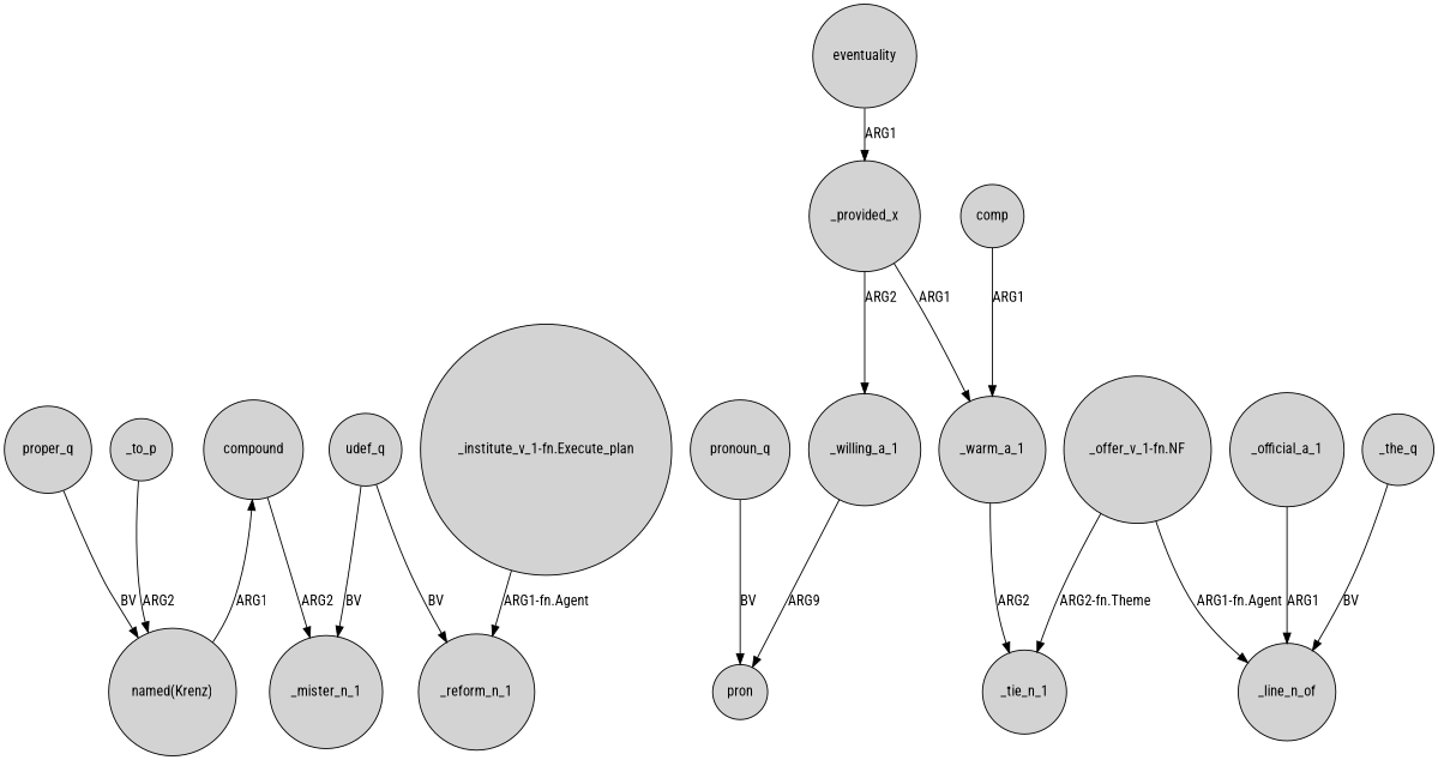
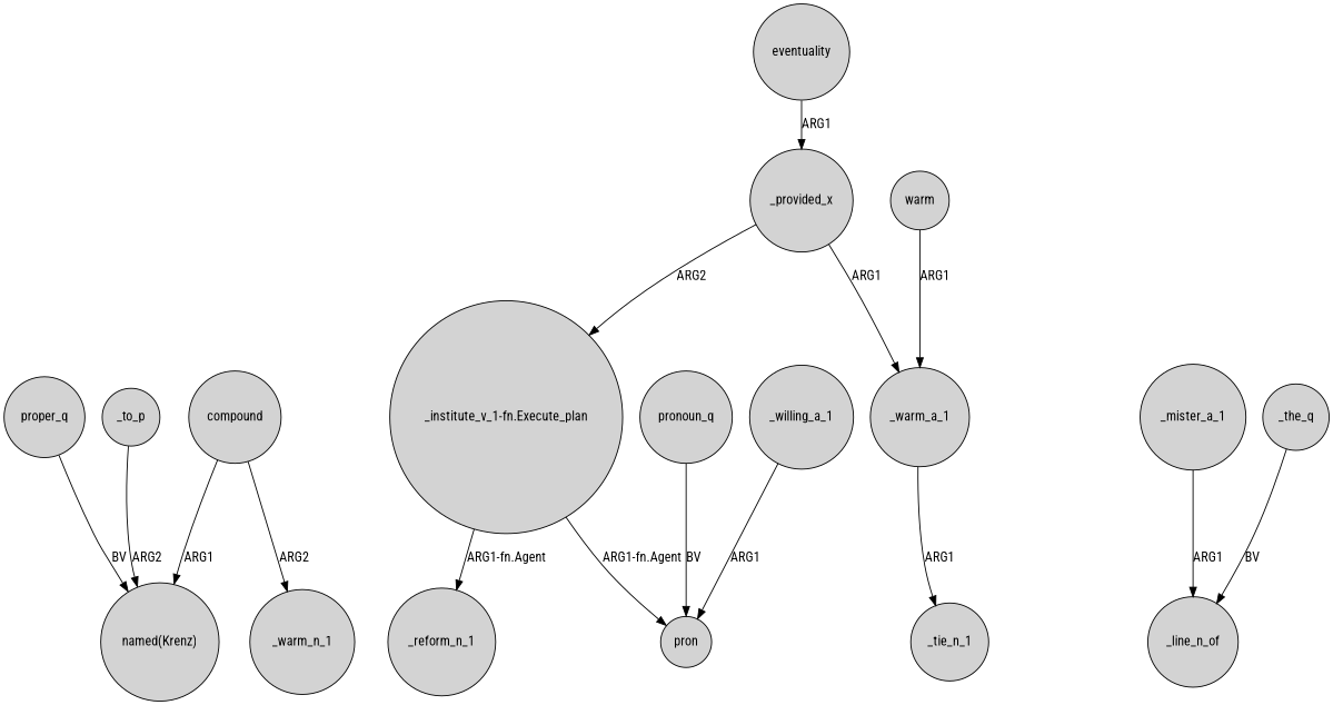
  digraph {
    fontname="Roboto Condensed"
    node [fontname="Roboto Condensed" shape=circle style=filled]
    edge [fontname="Roboto Condensed"]
-   "_offer_v_1-fn.NF"
    _tie_n_1
    _line_n_of
-   _official_a_1
+   _official_a_1 [label=_mister_a_1]
    _the_q
    "_institute_v_1-fn.Execute_plan"
    _reform_n_1
    pron
    compound
-   _mister_n_1
+   _mister_n_1 [label=_warm_n_1]
    "named(Krenz)"
-   udef_q
    proper_q
    _provided_x
    _willing_a_1
    _warm_a_1
    pronoun_q
    eventuality
-   comp
+   comp [label=warm]
    _to_p
-   "_offer_v_1-fn.NF" -> _tie_n_1 [label="ARG2-fn.Theme"]
-   "_offer_v_1-fn.NF" -> _line_n_of [label="ARG1-fn.Agent"]
    _official_a_1 -> _line_n_of [label=ARG1]
    _the_q -> _line_n_of [label=BV]
    "_institute_v_1-fn.Execute_plan" -> _reform_n_1 [label="ARG1-fn.Agent"]
+   "_institute_v_1-fn.Execute_plan" -> pron [label="ARG1-fn.Agent"]
    compound -> _mister_n_1 [label=ARG2]
-   "named(Krenz)" -> compound [label=ARG1]
-   udef_q -> _reform_n_1 [label=BV]
-   udef_q -> _mister_n_1 [label=BV]
+   compound -> "named(Krenz)" [label=ARG1]
    proper_q -> "named(Krenz)" [label=BV]
-   _provided_x -> _willing_a_1 [label=ARG2]
+   _provided_x -> "_institute_v_1-fn.Execute_plan" [label=ARG2]
    _provided_x -> _warm_a_1 [label=ARG1]
-   _willing_a_1 -> pron [label=ARG9]
-   _warm_a_1 -> _tie_n_1 [label=ARG2]
+   _willing_a_1 -> pron [label=ARG1]
+   _warm_a_1 -> _tie_n_1 [label=ARG1]
    pronoun_q -> pron [label=BV]
    eventuality -> _provided_x [label=ARG1]
    comp -> _warm_a_1 [label=ARG1]
    _to_p -> "named(Krenz)" [label=ARG2]
  }
